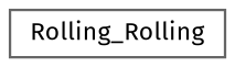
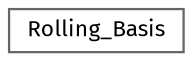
  digraph {
    rankdir=LR
    fontname="Fira Sans"
-   n1 [color=grey40 fillcolor=white fontname="Fira Sans" fontsize=10 height=0.2 label=Rolling_Rolling shape=box style=filled width=0.4]
+   n1 [color=grey40 fillcolor=white fontname="Fira Sans" fontsize=10 height=0.2 label=Rolling_Basis shape=box style=filled width=0.4]
  }
